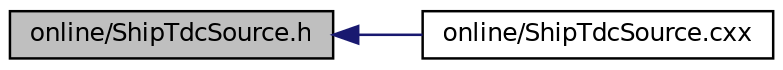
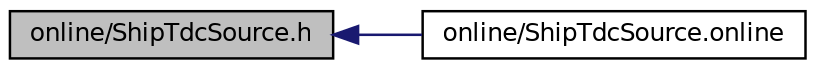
  digraph {
    rankdir=LR
    node [color=black fontname=Helvetica fontsize=10 shape=record style=filled]
    n1 [fillcolor=grey75 fontcolor=black height=0.2 label="online/ShipTdcSource.h" width=0.4]
-   n2 [fillcolor=white height=0.2 label="online/ShipTdcSource.cxx" width=0.4]
+   n2 [fillcolor=white height=0.2 label="online/ShipTdcSource.online" width=0.4]
    n1 -> n2 [color=midnightblue dir=back fontname=Helvetica fontsize=10 labelfontname=Helvetica labelfontsize=10 style=solid]
  }
